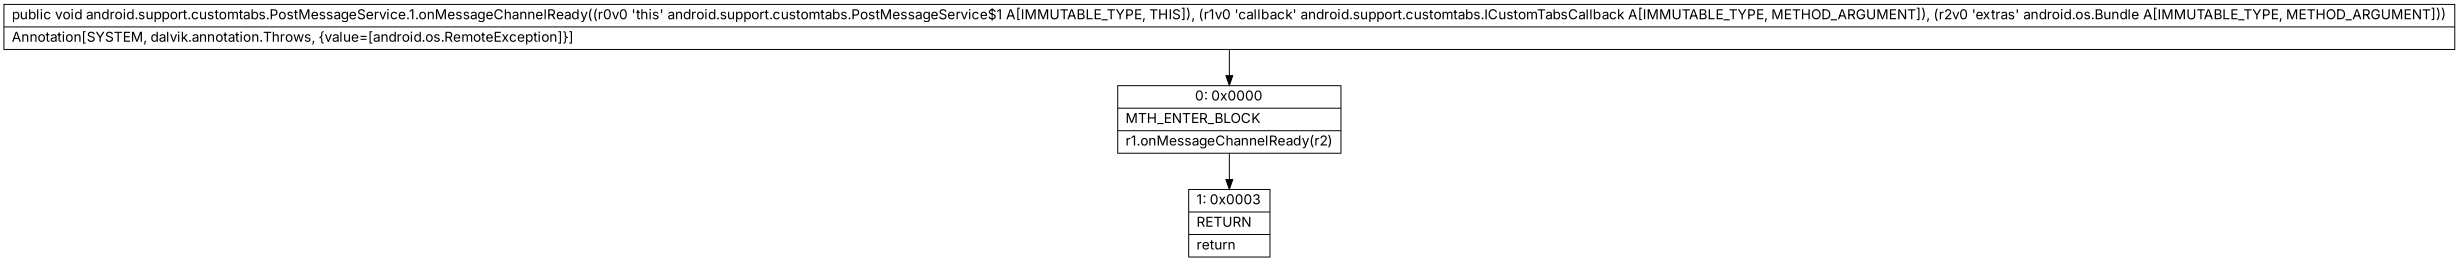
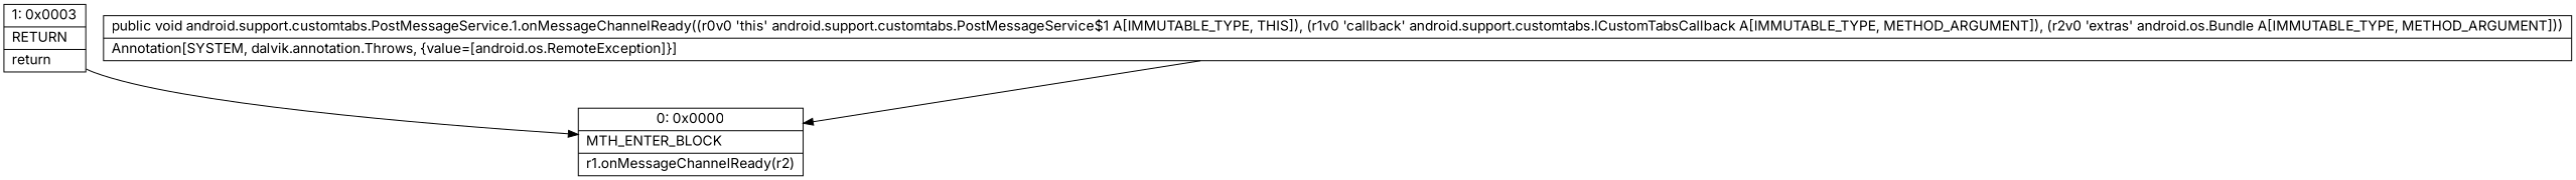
  digraph {
    fontname=Inter
    node [shape=record fontname=Inter]
    edge [fontname=Inter]
    n1 [label="{0\:\ 0x0000|MTH_ENTER_BLOCK\l|r1.onMessageChannelReady(r2)\l}"]
    n2 [label="{1\:\ 0x0003|RETURN\l|return\l}"]
    n3 [label="{public void android.support.customtabs.PostMessageService.1.onMessageChannelReady((r0v0 'this' android.support.customtabs.PostMessageService$1 A[IMMUTABLE_TYPE, THIS]), (r1v0 'callback' android.support.customtabs.ICustomTabsCallback A[IMMUTABLE_TYPE, METHOD_ARGUMENT]), (r2v0 'extras' android.os.Bundle A[IMMUTABLE_TYPE, METHOD_ARGUMENT]))  | Annotation[SYSTEM, dalvik.annotation.Throws, \{value=[android.os.RemoteException]\}]\l}"]
-   n1 -> n2
+   n2 -> n1
    n3 -> n1
  }
